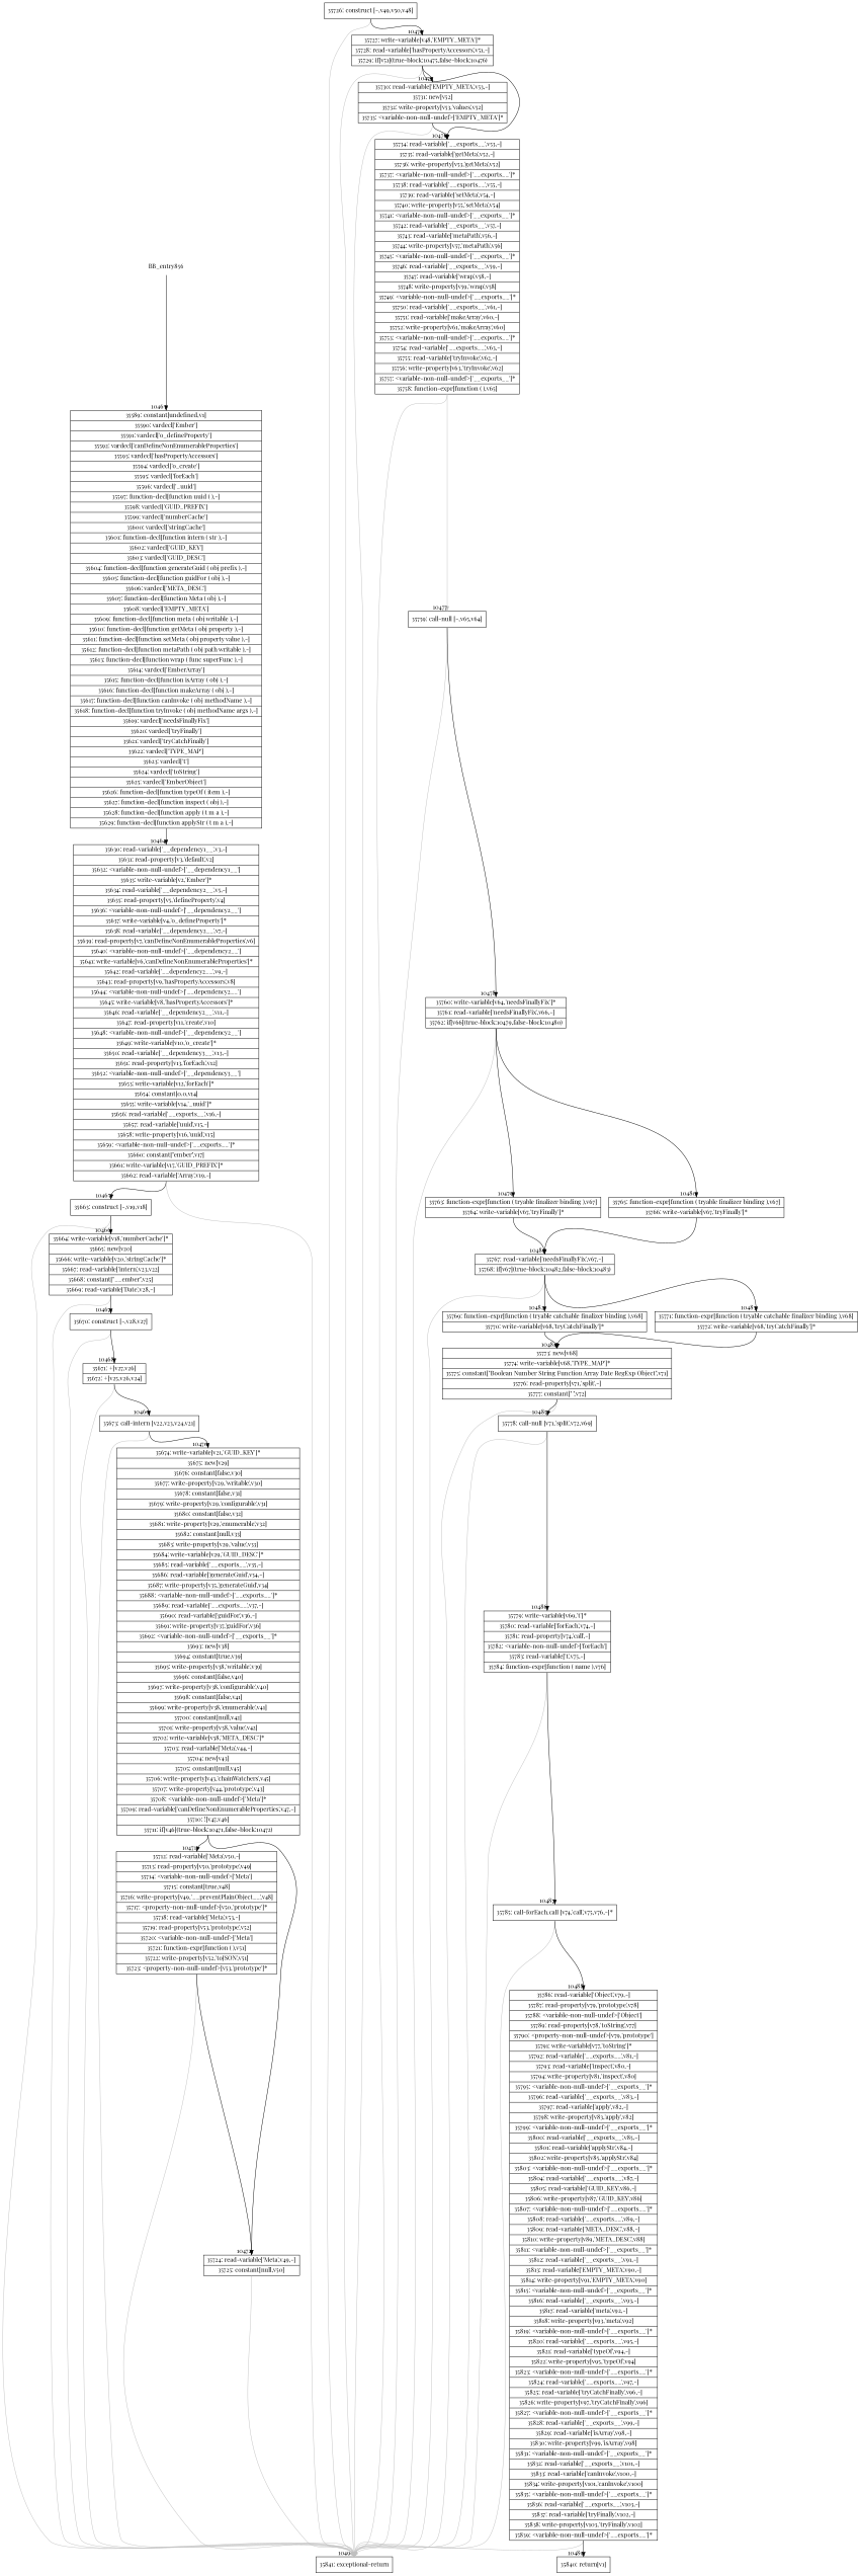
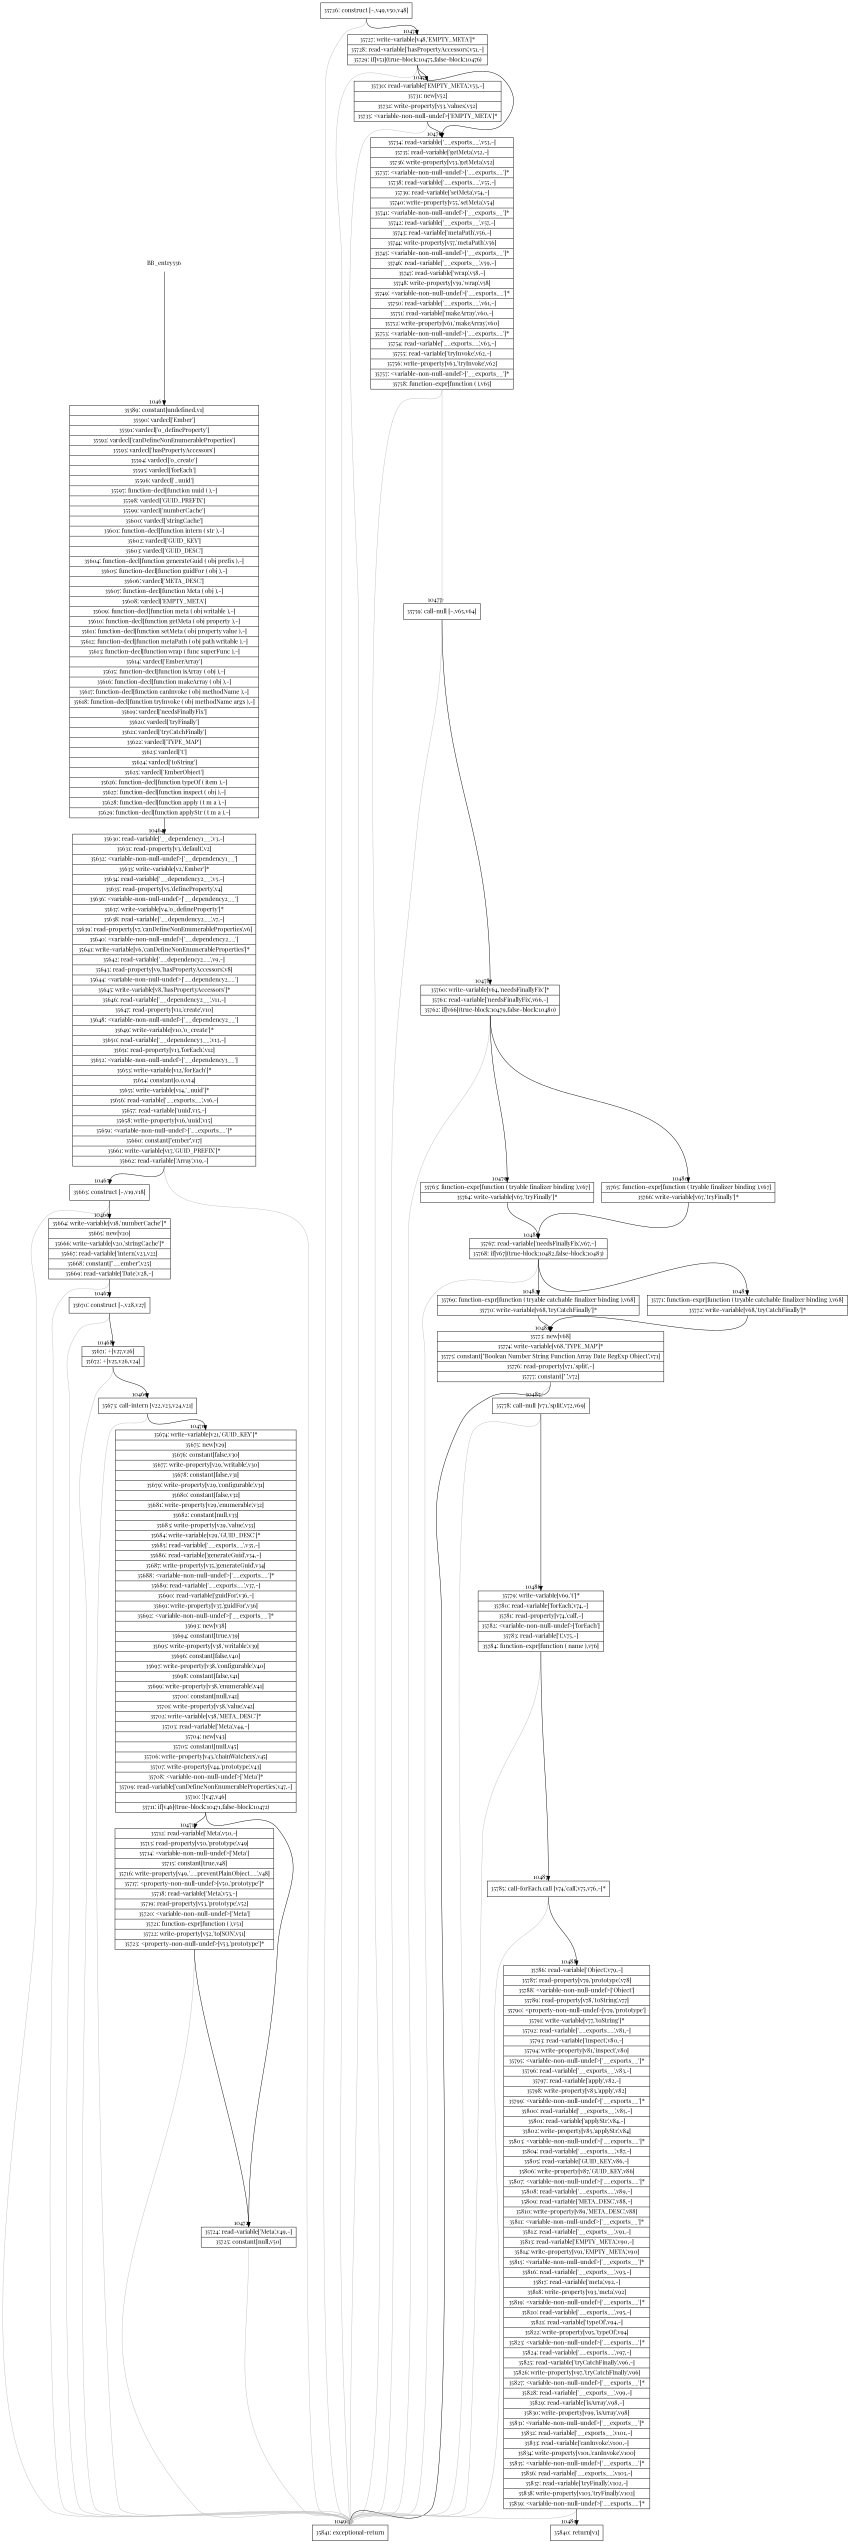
  digraph {
    fontname="Playfair Display"
    rankdir=TD
    node [fontname="Playfair Display" shape=record]
    edge [fontname="Playfair Display" headport=n tailport=s]
-   BB_entry856 [shape=none]
+   BB_entry856 [shape=none label=BB_entry556]
    n2 [label="{35589: constant[undefined,v1]|35590: vardecl['Ember']|35591: vardecl['o_defineProperty']|35592: vardecl['canDefineNonEnumerableProperties']|35593: vardecl['hasPropertyAccessors']|35594: vardecl['o_create']|35595: vardecl['forEach']|35596: vardecl['_uuid']|35597: function-decl[function uuid ( ),-]|35598: vardecl['GUID_PREFIX']|35599: vardecl['numberCache']|35600: vardecl['stringCache']|35601: function-decl[function intern ( str ),-]|35602: vardecl['GUID_KEY']|35603: vardecl['GUID_DESC']|35604: function-decl[function generateGuid ( obj prefix ),-]|35605: function-decl[function guidFor ( obj ),-]|35606: vardecl['META_DESC']|35607: function-decl[function Meta ( obj ),-]|35608: vardecl['EMPTY_META']|35609: function-decl[function meta ( obj writable ),-]|35610: function-decl[function getMeta ( obj property ),-]|35611: function-decl[function setMeta ( obj property value ),-]|35612: function-decl[function metaPath ( obj path writable ),-]|35613: function-decl[function wrap ( func superFunc ),-]|35614: vardecl['EmberArray']|35615: function-decl[function isArray ( obj ),-]|35616: function-decl[function makeArray ( obj ),-]|35617: function-decl[function canInvoke ( obj methodName ),-]|35618: function-decl[function tryInvoke ( obj methodName args ),-]|35619: vardecl['needsFinallyFix']|35620: vardecl['tryFinally']|35621: vardecl['tryCatchFinally']|35622: vardecl['TYPE_MAP']|35623: vardecl['t']|35624: vardecl['toString']|35625: vardecl['EmberObject']|35626: function-decl[function typeOf ( item ),-]|35627: function-decl[function inspect ( obj ),-]|35628: function-decl[function apply ( t m a ),-]|35629: function-decl[function applyStr ( t m a ),-]}"]
    n3 [label="{35630: read-variable['__dependency1__',v3,-]|35631: read-property[v3,'default',v2]|35632: \<variable-non-null-undef\>['__dependency1__']|35633: write-variable[v2,'Ember']*|35634: read-variable['__dependency2__',v5,-]|35635: read-property[v5,'defineProperty',v4]|35636: \<variable-non-null-undef\>['__dependency2__']|35637: write-variable[v4,'o_defineProperty']*|35638: read-variable['__dependency2__',v7,-]|35639: read-property[v7,'canDefineNonEnumerableProperties',v6]|35640: \<variable-non-null-undef\>['__dependency2__']|35641: write-variable[v6,'canDefineNonEnumerableProperties']*|35642: read-variable['__dependency2__',v9,-]|35643: read-property[v9,'hasPropertyAccessors',v8]|35644: \<variable-non-null-undef\>['__dependency2__']|35645: write-variable[v8,'hasPropertyAccessors']*|35646: read-variable['__dependency2__',v11,-]|35647: read-property[v11,'create',v10]|35648: \<variable-non-null-undef\>['__dependency2__']|35649: write-variable[v10,'o_create']*|35650: read-variable['__dependency3__',v13,-]|35651: read-property[v13,'forEach',v12]|35652: \<variable-non-null-undef\>['__dependency3__']|35653: write-variable[v12,'forEach']*|35654: constant[0.0,v14]|35655: write-variable[v14,'_uuid']*|35656: read-variable['__exports__',v16,-]|35657: read-variable['uuid',v15,-]|35658: write-property[v16,'uuid',v15]|35659: \<variable-non-null-undef\>['__exports__']*|35660: constant[\"ember\",v17]|35661: write-variable[v17,'GUID_PREFIX']*|35662: read-variable['Array',v19,-]}"]
    n4 [label="{35663: construct [-,v19,v18]}"]
    n5 [label="{35841: exceptional-return}"]
    n6 [label="{35664: write-variable[v18,'numberCache']*|35665: new[v20]|35666: write-variable[v20,'stringCache']*|35667: read-variable['intern',v23,v22]|35668: constant[\"__ember\",v25]|35669: read-variable['Date',v28,-]}"]
    n7 [label="{35670: construct [-,v28,v27]}"]
    n8 [label="{35671: +[v27,v26]|35672: +[v25,v26,v24]}"]
    n9 [label="{35673: call-intern [v22,v23,v24,v21]}"]
    n10 [label="{35674: write-variable[v21,'GUID_KEY']*|35675: new[v29]|35676: constant[false,v30]|35677: write-property[v29,'writable',v30]|35678: constant[false,v31]|35679: write-property[v29,'configurable',v31]|35680: constant[false,v32]|35681: write-property[v29,'enumerable',v32]|35682: constant[null,v33]|35683: write-property[v29,'value',v33]|35684: write-variable[v29,'GUID_DESC']*|35685: read-variable['__exports__',v35,-]|35686: read-variable['generateGuid',v34,-]|35687: write-property[v35,'generateGuid',v34]|35688: \<variable-non-null-undef\>['__exports__']*|35689: read-variable['__exports__',v37,-]|35690: read-variable['guidFor',v36,-]|35691: write-property[v37,'guidFor',v36]|35692: \<variable-non-null-undef\>['__exports__']*|35693: new[v38]|35694: constant[true,v39]|35695: write-property[v38,'writable',v39]|35696: constant[false,v40]|35697: write-property[v38,'configurable',v40]|35698: constant[false,v41]|35699: write-property[v38,'enumerable',v41]|35700: constant[null,v42]|35701: write-property[v38,'value',v42]|35702: write-variable[v38,'META_DESC']*|35703: read-variable['Meta',v44,-]|35704: new[v43]|35705: constant[null,v45]|35706: write-property[v43,'chainWatchers',v45]|35707: write-property[v44,'prototype',v43]|35708: \<variable-non-null-undef\>['Meta']*|35709: read-variable['canDefineNonEnumerableProperties',v47,-]|35710: ![v47,v46]|35711: if[v46](true-block:10471,false-block:10472)}"]
    n11 [label="{35712: read-variable['Meta',v50,-]|35713: read-property[v50,'prototype',v49]|35714: \<variable-non-null-undef\>['Meta']|35715: constant[true,v48]|35716: write-property[v49,'__preventPlainObject__',v48]|35717: \<property-non-null-undef\>[v50,'prototype']*|35718: read-variable['Meta',v53,-]|35719: read-property[v53,'prototype',v52]|35720: \<variable-non-null-undef\>['Meta']|35721: function-expr[function ( ),v51]|35722: write-property[v52,'toJSON',v51]|35723: \<property-non-null-undef\>[v53,'prototype']*}"]
    n12 [label="{35724: read-variable['Meta',v49,-]|35725: constant[null,v50]}"]
    n13 [label="{35726: construct [-,v49,v50,v48]}"]
    n14 [label="{35727: write-variable[v48,'EMPTY_META']*|35728: read-variable['hasPropertyAccessors',v51,-]|35729: if[v51](true-block:10475,false-block:10476)}"]
    n15 [label="{35730: read-variable['EMPTY_META',v53,-]|35731: new[v52]|35732: write-property[v53,'values',v52]|35733: \<variable-non-null-undef\>['EMPTY_META']*}"]
    n16 [label="{35734: read-variable['__exports__',v53,-]|35735: read-variable['getMeta',v52,-]|35736: write-property[v53,'getMeta',v52]|35737: \<variable-non-null-undef\>['__exports__']*|35738: read-variable['__exports__',v55,-]|35739: read-variable['setMeta',v54,-]|35740: write-property[v55,'setMeta',v54]|35741: \<variable-non-null-undef\>['__exports__']*|35742: read-variable['__exports__',v57,-]|35743: read-variable['metaPath',v56,-]|35744: write-property[v57,'metaPath',v56]|35745: \<variable-non-null-undef\>['__exports__']*|35746: read-variable['__exports__',v59,-]|35747: read-variable['wrap',v58,-]|35748: write-property[v59,'wrap',v58]|35749: \<variable-non-null-undef\>['__exports__']*|35750: read-variable['__exports__',v61,-]|35751: read-variable['makeArray',v60,-]|35752: write-property[v61,'makeArray',v60]|35753: \<variable-non-null-undef\>['__exports__']*|35754: read-variable['__exports__',v63,-]|35755: read-variable['tryInvoke',v62,-]|35756: write-property[v63,'tryInvoke',v62]|35757: \<variable-non-null-undef\>['__exports__']*|35758: function-expr[function ( ),v65]}"]
    n17 [label="{35759: call-null [-,v65,v64]}"]
    n18 [label="{35760: write-variable[v64,'needsFinallyFix']*|35761: read-variable['needsFinallyFix',v66,-]|35762: if[v66](true-block:10479,false-block:10480)}"]
    n19 [label="{35763: function-expr[function ( tryable finalizer binding ),v67]|35764: write-variable[v67,'tryFinally']*}"]
    n20 [label="{35765: function-expr[function ( tryable finalizer binding ),v67]|35766: write-variable[v67,'tryFinally']*}"]
    n21 [label="{35767: read-variable['needsFinallyFix',v67,-]|35768: if[v67](true-block:10482,false-block:10483)}"]
    n22 [label="{35769: function-expr[function ( tryable catchable finalizer binding ),v68]|35770: write-variable[v68,'tryCatchFinally']*}"]
    n23 [label="{35771: function-expr[function ( tryable catchable finalizer binding ),v68]|35772: write-variable[v68,'tryCatchFinally']*}"]
    n24 [label="{35773: new[v68]|35774: write-variable[v68,'TYPE_MAP']*|35775: constant[\"Boolean Number String Function Array Date RegExp Object\",v71]|35776: read-property[v71,'split',-]|35777: constant[\" \",v72]}"]
    n25 [label="{35778: call-null [v71,'split',v72,v69]}"]
    n26 [label="{35779: write-variable[v69,'t']*|35780: read-variable['forEach',v74,-]|35781: read-property[v74,'call',-]|35782: \<variable-non-null-undef\>['forEach']|35783: read-variable['t',v75,-]|35784: function-expr[function ( name ),v76]}"]
    n27 [label="{35785: call-forEach.call [v74,'call',v75,v76,-]*}"]
    n28 [label="{35786: read-variable['Object',v79,-]|35787: read-property[v79,'prototype',v78]|35788: \<variable-non-null-undef\>['Object']|35789: read-property[v78,'toString',v77]|35790: \<property-non-null-undef\>[v79,'prototype']|35791: write-variable[v77,'toString']*|35792: read-variable['__exports__',v81,-]|35793: read-variable['inspect',v80,-]|35794: write-property[v81,'inspect',v80]|35795: \<variable-non-null-undef\>['__exports__']*|35796: read-variable['__exports__',v83,-]|35797: read-variable['apply',v82,-]|35798: write-property[v83,'apply',v82]|35799: \<variable-non-null-undef\>['__exports__']*|35800: read-variable['__exports__',v85,-]|35801: read-variable['applyStr',v84,-]|35802: write-property[v85,'applyStr',v84]|35803: \<variable-non-null-undef\>['__exports__']*|35804: read-variable['__exports__',v87,-]|35805: read-variable['GUID_KEY',v86,-]|35806: write-property[v87,'GUID_KEY',v86]|35807: \<variable-non-null-undef\>['__exports__']*|35808: read-variable['__exports__',v89,-]|35809: read-variable['META_DESC',v88,-]|35810: write-property[v89,'META_DESC',v88]|35811: \<variable-non-null-undef\>['__exports__']*|35812: read-variable['__exports__',v91,-]|35813: read-variable['EMPTY_META',v90,-]|35814: write-property[v91,'EMPTY_META',v90]|35815: \<variable-non-null-undef\>['__exports__']*|35816: read-variable['__exports__',v93,-]|35817: read-variable['meta',v92,-]|35818: write-property[v93,'meta',v92]|35819: \<variable-non-null-undef\>['__exports__']*|35820: read-variable['__exports__',v95,-]|35821: read-variable['typeOf',v94,-]|35822: write-property[v95,'typeOf',v94]|35823: \<variable-non-null-undef\>['__exports__']*|35824: read-variable['__exports__',v97,-]|35825: read-variable['tryCatchFinally',v96,-]|35826: write-property[v97,'tryCatchFinally',v96]|35827: \<variable-non-null-undef\>['__exports__']*|35828: read-variable['__exports__',v99,-]|35829: read-variable['isArray',v98,-]|35830: write-property[v99,'isArray',v98]|35831: \<variable-non-null-undef\>['__exports__']*|35832: read-variable['__exports__',v101,-]|35833: read-variable['canInvoke',v100,-]|35834: write-property[v101,'canInvoke',v100]|35835: \<variable-non-null-undef\>['__exports__']*|35836: read-variable['__exports__',v103,-]|35837: read-variable['tryFinally',v102,-]|35838: write-property[v103,'tryFinally',v102]|35839: \<variable-non-null-undef\>['__exports__']*}"]
    n29 [label="{35840: return[v1]}"]
    BB_entry856 -> n2 [headlabel="    10463"]
    n2 -> n3 [headlabel="      10464"]
    n3 -> n4 [headlabel="      10465"]
    n3 -> n5 [color=gray headlabel="      10490"]
    n4 -> n5 [color=gray]
    n4 -> n6 [headlabel="      10466"]
    n6 -> n5 [color=gray]
    n6 -> n7 [headlabel="      10467"]
    n7 -> n5 [color=gray]
    n7 -> n8 [headlabel="      10468"]
    n8 -> n5 [color=gray]
    n8 -> n9 [headlabel="      10469"]
    n9 -> n5 [color=gray]
    n9 -> n10 [headlabel="      10470"]
    n10 -> n11 [headlabel="      10471"]
    n10 -> n12 [headlabel="      10472"]
    n11 -> n5 [color=gray]
    n11 -> n12
    n12 -> n5 [color=gray]
    n13 -> n5 [color=gray]
    n13 -> n14 [headlabel="      10474"]
    n14 -> n5 [color=gray]
    n14 -> n15 [headlabel="      10475"]
    n14 -> n16 [headlabel="      10476"]
    n15 -> n5 [color=gray]
    n15 -> n16
    n16 -> n5 [color=gray]
    n16 -> n17 [color=gray headlabel="      10477"]
    n17 -> n5 [color=gray]
    n17 -> n18 [headlabel="      10478"]
    n18 -> n5 [color=gray]
    n18 -> n19 [headlabel="      10479"]
    n18 -> n20 [headlabel="      10480"]
    n19 -> n21 [headlabel="      10481"]
    n20 -> n21
    n21 -> n5 [color=gray]
    n21 -> n22 [headlabel="      10482"]
    n21 -> n23 [headlabel="      10483"]
    n22 -> n24 [headlabel="      10484"]
    n23 -> n24
-   n24 -> n5 [color=gray]
-   n24 -> n25 [headlabel="      10485"]
+   n24 -> n5 [color=black]
+   n24 -> n25 [headlabel="      10485" color=gray]
    n25 -> n5 [color=gray]
    n25 -> n26 [headlabel="      10486"]
    n26 -> n5 [color=gray]
    n26 -> n27 [headlabel="      10487"]
    n27 -> n5 [color=gray]
    n27 -> n28 [headlabel="      10488"]
    n28 -> n5 [color=gray]
    n28 -> n29 [headlabel="      10489"]
  }
